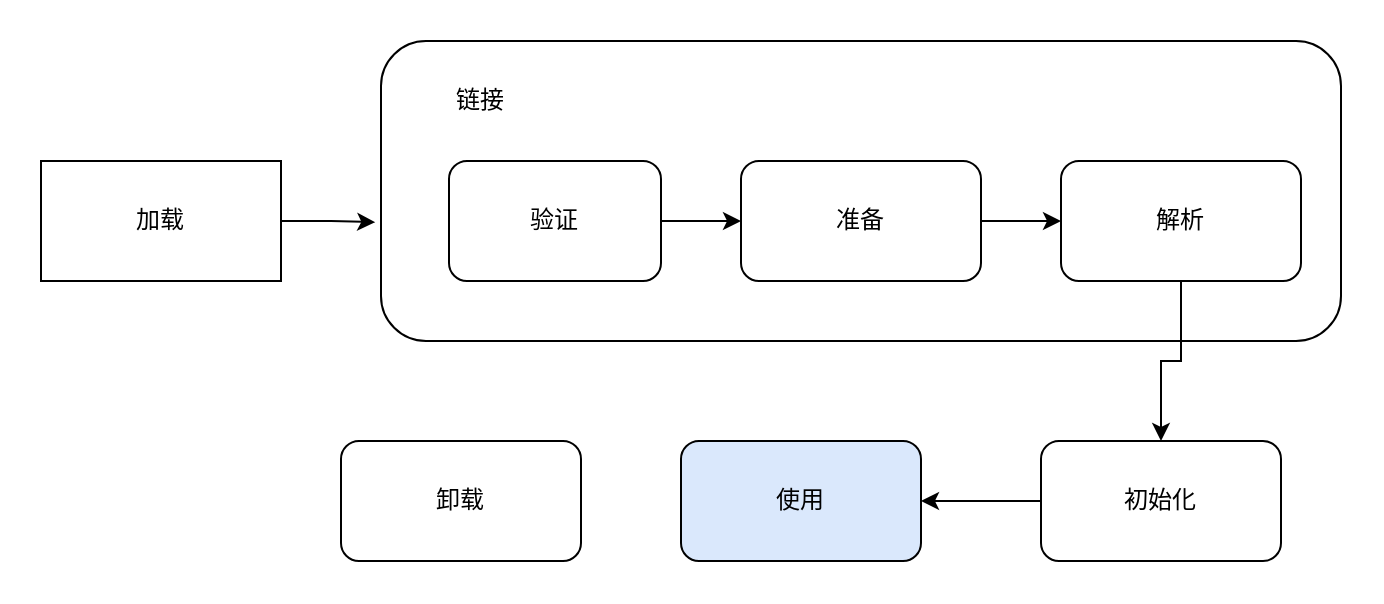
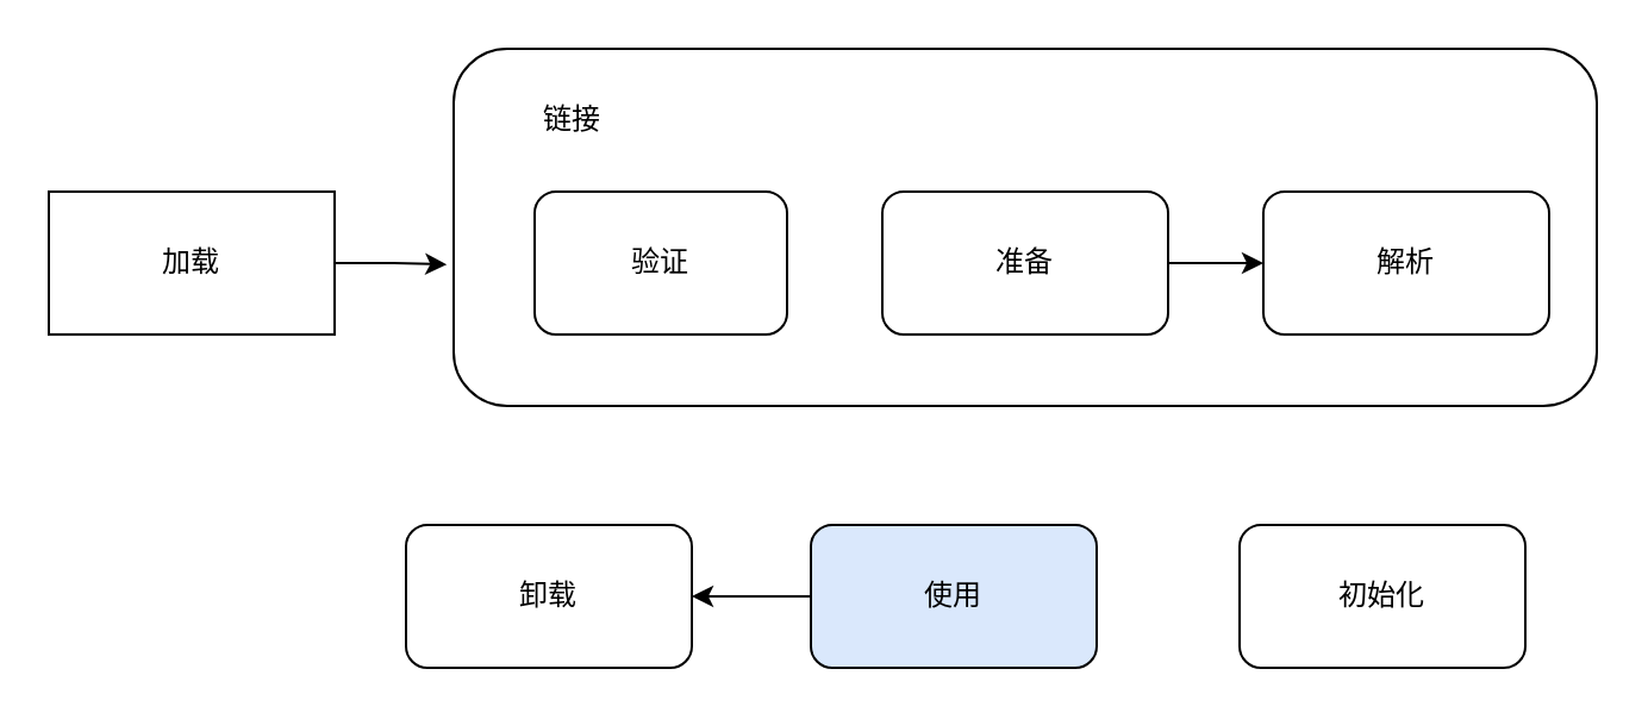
  <mxCell id="0" />
  <mxCell id="1" parent="0" />
  <mxCell id="2" style="edgeStyle=orthogonalEdgeStyle;rounded=0;orthogonalLoop=1;jettySize=auto;html=1;entryX=-0.006;entryY=0.604;entryDx=0;entryDy=0;entryPerimeter=0;" edge="1" parent="1" source="3" target="4"><mxGeometry relative="1" as="geometry" /></mxCell>
  <mxCell id="3" value="加载" style="whiteSpace=wrap;html=1;rounded=0;" vertex="1" parent="1"><mxGeometry x="20" y="80" width="120" height="60" as="geometry" /></mxCell>
  <mxCell id="4" value="" style="rounded=1;whiteSpace=wrap;html=1;" vertex="1" parent="1"><mxGeometry x="190" y="20" width="480" height="150" as="geometry" /></mxCell>
  <mxCell id="5" style="edgeStyle=orthogonalEdgeStyle;rounded=0;orthogonalLoop=1;jettySize=auto;html=1;entryX=0;entryY=0.5;entryDx=0;entryDy=0;" edge="1" parent="1" source="6" target="14"><mxGeometry relative="1" as="geometry" /></mxCell>
  <mxCell id="6" value="准备" style="rounded=1;whiteSpace=wrap;html=1;" vertex="1" parent="1"><mxGeometry x="370" y="80" width="120" height="60" as="geometry" /></mxCell>
- <mxCell id="7" style="edgeStyle=orthogonalEdgeStyle;rounded=0;orthogonalLoop=1;jettySize=auto;html=1;entryX=1;entryY=0.5;entryDx=0;entryDy=0;" edge="1" parent="1" source="8" target="16"><mxGeometry relative="1" as="geometry" /></mxCell>
  <mxCell id="8" value="初始化" style="rounded=1;whiteSpace=wrap;html=1;" vertex="1" parent="1"><mxGeometry x="520" y="220" width="120" height="60" as="geometry" /></mxCell>
  <mxCell id="9" value="卸载" style="rounded=1;whiteSpace=wrap;html=1;" vertex="1" parent="1"><mxGeometry x="170" y="220" width="120" height="60" as="geometry" /></mxCell>
- <mxCell id="10" style="edgeStyle=orthogonalEdgeStyle;rounded=0;orthogonalLoop=1;jettySize=auto;html=1;entryX=0;entryY=0.5;entryDx=0;entryDy=0;" edge="1" parent="1" source="11" target="6"><mxGeometry relative="1" as="geometry" /></mxCell>
  <mxCell id="11" value="验证" style="rounded=1;whiteSpace=wrap;html=1;" vertex="1" parent="1"><mxGeometry x="224" y="80" width="106" height="60" as="geometry" /></mxCell>
  <mxCell id="12" value="链接" style="text;html=1;strokeColor=none;fillColor=none;align=center;verticalAlign=middle;whiteSpace=wrap;rounded=0;" vertex="1" parent="1"><mxGeometry x="220" y="40" width="40" height="20" as="geometry" /></mxCell>
- <mxCell id="13" style="edgeStyle=orthogonalEdgeStyle;rounded=0;orthogonalLoop=1;jettySize=auto;html=1;" edge="1" parent="1" source="14" target="8"><mxGeometry relative="1" as="geometry" /></mxCell>
  <mxCell id="14" value="解析" style="rounded=1;whiteSpace=wrap;html=1;" vertex="1" parent="1"><mxGeometry x="530" y="80" width="120" height="60" as="geometry" /></mxCell>
+ <mxCell id="15" style="edgeStyle=orthogonalEdgeStyle;rounded=0;orthogonalLoop=1;jettySize=auto;html=1;entryX=1;entryY=0.5;entryDx=0;entryDy=0;" edge="1" parent="1" source="16" target="9"><mxGeometry relative="1" as="geometry" /></mxCell>
  <mxCell id="16" value="使用" style="rounded=1;whiteSpace=wrap;html=1;fillColor=#dae8fc;" vertex="1" parent="1"><mxGeometry x="340" y="220" width="120" height="60" as="geometry" /></mxCell>
